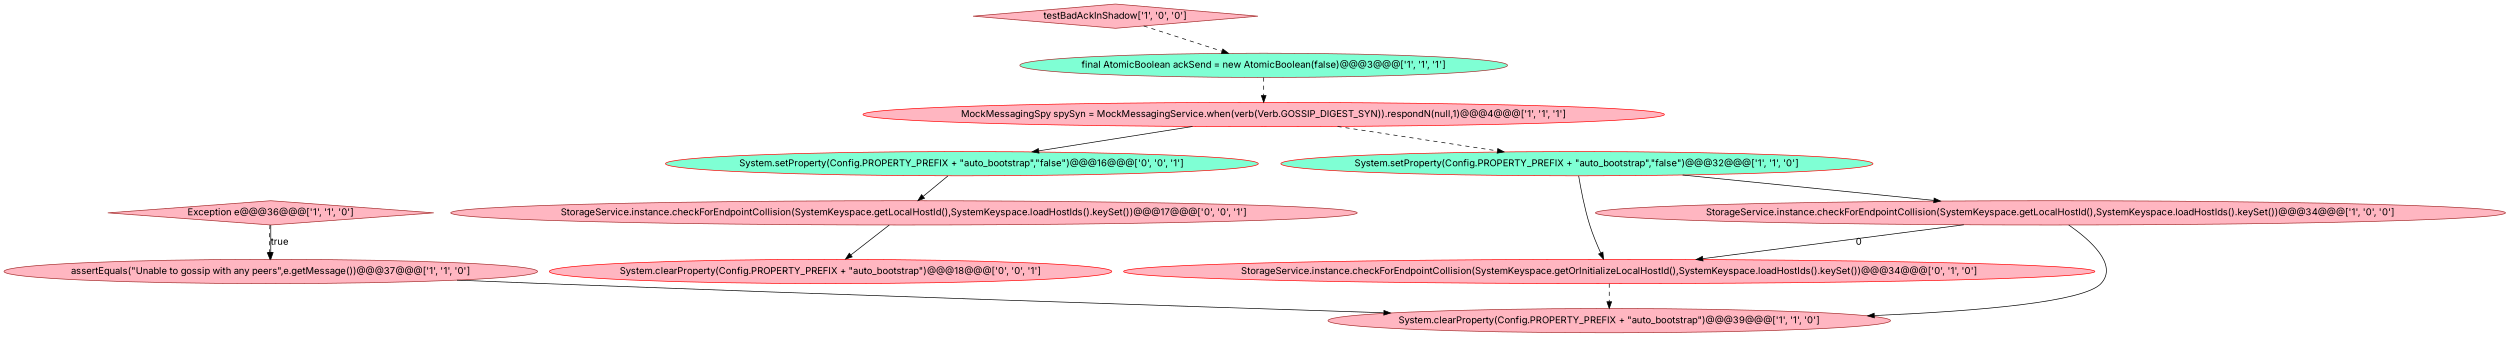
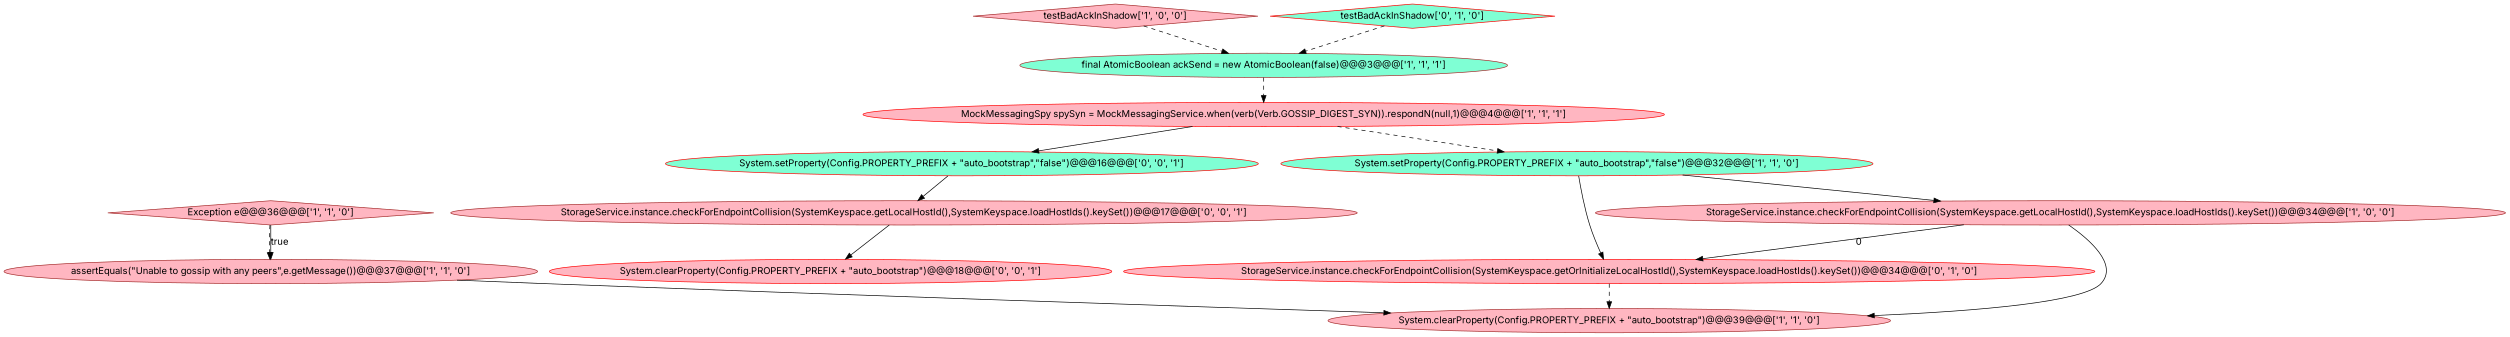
  digraph {
    fontname=Inter
    node [color=brown fillcolor=lightpink fontname=Inter shape=ellipse style=filled]
    edge [fontname=Inter style=solid]
    n1 [label="StorageService.instance.checkForEndpointCollision(SystemKeyspace.getLocalHostId(),SystemKeyspace.loadHostIds().keySet())@@@34@@@['1', '0', '0']"]
    n2 [color=red label="StorageService.instance.checkForEndpointCollision(SystemKeyspace.getOrInitializeLocalHostId(),SystemKeyspace.loadHostIds().keySet())@@@34@@@['0', '1', '0']"]
    n3 [label="System.clearProperty(Config.PROPERTY_PREFIX + \"auto_bootstrap\")@@@39@@@['1', '1', '0']"]
    n4 [fillcolor=aquamarine label="final AtomicBoolean ackSend = new AtomicBoolean(false)@@@3@@@['1', '1', '1']"]
    n5 [color=red label="MockMessagingSpy spySyn = MockMessagingService.when(verb(Verb.GOSSIP_DIGEST_SYN)).respondN(null,1)@@@4@@@['1', '1', '1']"]
    n6 [color=red fillcolor=aquamarine label="System.setProperty(Config.PROPERTY_PREFIX + \"auto_bootstrap\",\"false\")@@@16@@@['0', '0', '1']"]
    n7 [color=red fillcolor=aquamarine label="System.setProperty(Config.PROPERTY_PREFIX + \"auto_bootstrap\",\"false\")@@@32@@@['1', '1', '0']"]
    n8 [label="Exception e@@@36@@@['1', '1', '0']" shape=diamond]
    n9 [label="assertEquals(\"Unable to gossip with any peers\",e.getMessage())@@@37@@@['1', '1', '0']"]
    n10 [label="StorageService.instance.checkForEndpointCollision(SystemKeyspace.getLocalHostId(),SystemKeyspace.loadHostIds().keySet())@@@17@@@['0', '0', '1']"]
    n11 [label="testBadAckInShadow['1', '0', '0']" shape=diamond]
+   n12 [color=red fillcolor=aquamarine label="testBadAckInShadow['0', '1', '0']" shape=diamond]
    n13 [color=red label="System.clearProperty(Config.PROPERTY_PREFIX + \"auto_bootstrap\")@@@18@@@['0', '0', '1']"]
    n1 -> n2 [label=0]
    n1 -> n3
    n2 -> n3 [style=dashed]
    n4 -> n5 [style=dashed]
    n5 -> n6
    n5 -> n7 [style=dashed]
    n6 -> n10
    n7 -> n1
    n7 -> n2
    n8 -> n9 [style=dashed]
    n8 -> n9 [label=true]
    n9 -> n3
    n10 -> n13
    n11 -> n4 [style=dashed]
+   n12 -> n4 [style=dashed]
  }
